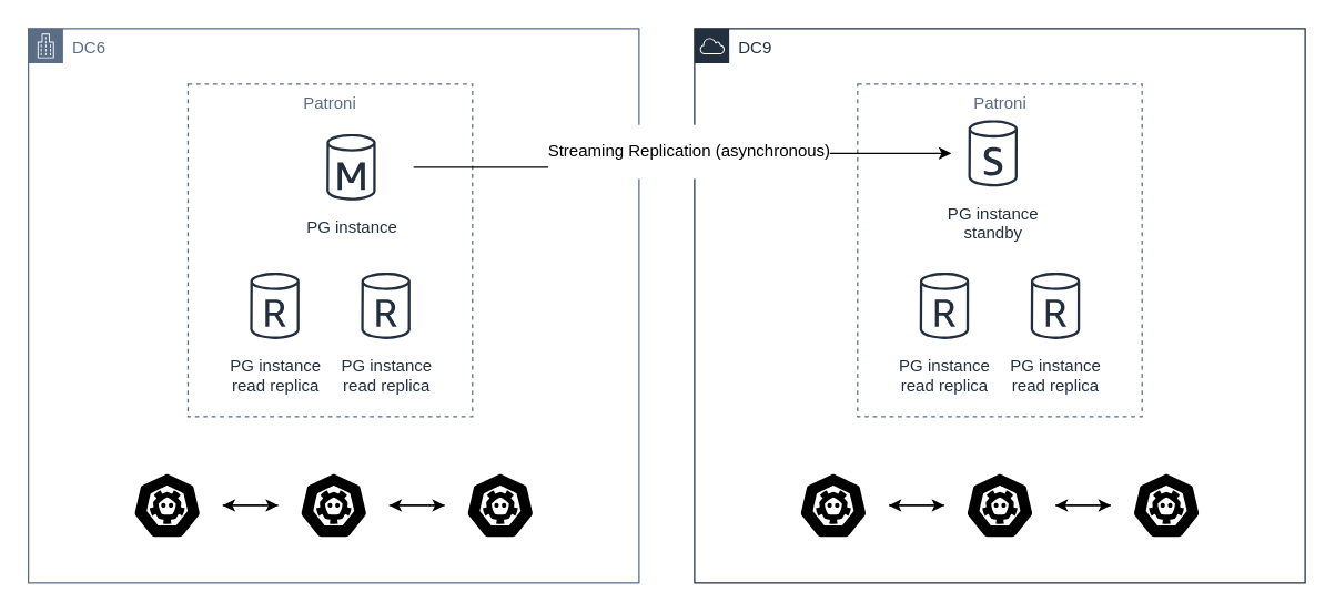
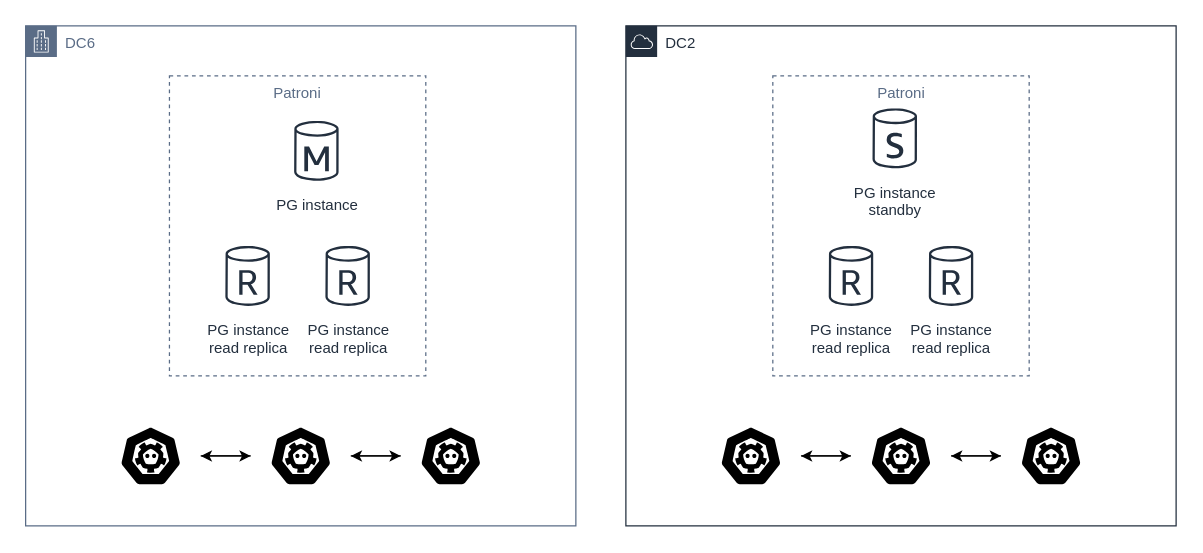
  <mxCell id="0" />
  <mxCell id="1" parent="0" />
- <mxCell id="2" value="DC9" style="points=[[0,0],[0.25,0],[0.5,0],[0.75,0],[1,0],[1,0.25],[1,0.5],[1,0.75],[1,1],[0.75,1],[0.5,1],[0.25,1],[0,1],[0,0.75],[0,0.5],[0,0.25]];outlineConnect=0;gradientColor=none;html=1;whiteSpace=wrap;fontSize=12;fontStyle=0;container=1;pointerEvents=0;collapsible=0;recursiveResize=0;shape=mxgraph.aws4.group;grIcon=mxgraph.aws4.group_aws_cloud;strokeColor=#232F3E;fillColor=none;verticalAlign=top;align=left;spacingLeft=30;fontColor=#232F3E;dashed=0;" vertex="1" parent="1"><mxGeometry x="500" y="20" width="440" height="400" as="geometry" /></mxCell>
+ <mxCell id="2" value="DC2" style="points=[[0,0],[0.25,0],[0.5,0],[0.75,0],[1,0],[1,0.25],[1,0.5],[1,0.75],[1,1],[0.75,1],[0.5,1],[0.25,1],[0,1],[0,0.75],[0,0.5],[0,0.25]];outlineConnect=0;gradientColor=none;html=1;whiteSpace=wrap;fontSize=12;fontStyle=0;container=1;pointerEvents=0;collapsible=0;recursiveResize=0;shape=mxgraph.aws4.group;grIcon=mxgraph.aws4.group_aws_cloud;strokeColor=#232F3E;fillColor=none;verticalAlign=top;align=left;spacingLeft=30;fontColor=#232F3E;dashed=0;" vertex="1" parent="1"><mxGeometry x="500" y="20" width="440" height="400" as="geometry" /></mxCell>
  <mxCell id="3" value="Patroni" style="fillColor=none;strokeColor=#5A6C86;dashed=1;verticalAlign=top;fontStyle=0;fontColor=#5A6C86;whiteSpace=wrap;html=1;" vertex="1" parent="2"><mxGeometry x="117.5" y="40" width="205" height="240" as="geometry" /></mxCell>
  <mxCell id="4" value="PG instance&lt;br&gt;standby" style="sketch=0;outlineConnect=0;fontColor=#232F3E;gradientColor=none;strokeColor=#232F3E;fillColor=#ffffff;dashed=0;verticalLabelPosition=bottom;verticalAlign=top;align=center;html=1;fontSize=12;fontStyle=0;aspect=fixed;shape=mxgraph.aws4.resourceIcon;resIcon=mxgraph.aws4.db_instance_standby;" vertex="1" parent="2"><mxGeometry x="185" y="60" width="60" height="60" as="geometry" /></mxCell>
  <mxCell id="5" value="PG instance&lt;br&gt;read replica" style="sketch=0;outlineConnect=0;fontColor=#232F3E;gradientColor=none;strokeColor=#232F3E;fillColor=#ffffff;dashed=0;verticalLabelPosition=bottom;verticalAlign=top;align=center;html=1;fontSize=12;fontStyle=0;aspect=fixed;shape=mxgraph.aws4.resourceIcon;resIcon=mxgraph.aws4.db_instance_read_replica;" vertex="1" parent="2"><mxGeometry x="150" y="170" width="60" height="60" as="geometry" /></mxCell>
  <mxCell id="6" value="PG instance&lt;br&gt;read replica" style="sketch=0;outlineConnect=0;fontColor=#232F3E;gradientColor=none;strokeColor=#232F3E;fillColor=#ffffff;dashed=0;verticalLabelPosition=bottom;verticalAlign=top;align=center;html=1;fontSize=12;fontStyle=0;aspect=fixed;shape=mxgraph.aws4.resourceIcon;resIcon=mxgraph.aws4.db_instance_read_replica;" vertex="1" parent="2"><mxGeometry x="230" y="170" width="60" height="60" as="geometry" /></mxCell>
  <mxCell id="7" value="" style="sketch=0;html=1;dashed=0;whitespace=wrap;fillColor=#000000;strokeColor=#ffffff;points=[[0.005,0.63,0],[0.1,0.2,0],[0.9,0.2,0],[0.5,0,0],[0.995,0.63,0],[0.72,0.99,0],[0.5,1,0],[0.28,0.99,0]];verticalLabelPosition=bottom;align=center;verticalAlign=top;shape=mxgraph.kubernetes.icon;prIcon=etcd" vertex="1" parent="2"><mxGeometry x="180" y="320" width="80" height="48" as="geometry" /></mxCell>
  <mxCell id="8" value="" style="sketch=0;html=1;dashed=0;whitespace=wrap;fillColor=#000000;strokeColor=#ffffff;points=[[0.005,0.63,0],[0.1,0.2,0],[0.9,0.2,0],[0.5,0,0],[0.995,0.63,0],[0.72,0.99,0],[0.5,1,0],[0.28,0.99,0]];verticalLabelPosition=bottom;align=center;verticalAlign=top;shape=mxgraph.kubernetes.icon;prIcon=etcd" vertex="1" parent="2"><mxGeometry x="60" y="320" width="80" height="48" as="geometry" /></mxCell>
  <mxCell id="9" style="edgeStyle=orthogonalEdgeStyle;rounded=0;orthogonalLoop=1;jettySize=auto;html=1;" edge="1" parent="2" source="10" target="7"><mxGeometry relative="1" as="geometry"><mxPoint x="280" y="344" as="targetPoint" /></mxGeometry></mxCell>
  <mxCell id="10" value="" style="sketch=0;html=1;dashed=0;whitespace=wrap;fillColor=#000000;strokeColor=#ffffff;points=[[0.005,0.63,0],[0.1,0.2,0],[0.9,0.2,0],[0.5,0,0],[0.995,0.63,0],[0.72,0.99,0],[0.5,1,0],[0.28,0.99,0]];verticalLabelPosition=bottom;align=center;verticalAlign=top;shape=mxgraph.kubernetes.icon;prIcon=etcd" vertex="1" parent="2"><mxGeometry x="300" y="320" width="80" height="48" as="geometry" /></mxCell>
  <mxCell id="11" style="edgeStyle=orthogonalEdgeStyle;rounded=0;orthogonalLoop=1;jettySize=auto;html=1;" edge="1" parent="2" source="8" target="7"><mxGeometry relative="1" as="geometry" /></mxCell>
  <mxCell id="12" style="edgeStyle=orthogonalEdgeStyle;rounded=0;orthogonalLoop=1;jettySize=auto;html=1;" edge="1" parent="2" source="7" target="10"><mxGeometry relative="1" as="geometry" /></mxCell>
  <mxCell id="13" style="edgeStyle=orthogonalEdgeStyle;rounded=0;orthogonalLoop=1;jettySize=auto;html=1;" edge="1" parent="2" source="7" target="8"><mxGeometry relative="1" as="geometry" /></mxCell>
  <mxCell id="14" value="DC6&lt;span style=&quot;white-space: pre;&quot;&gt;&#09;&lt;/span&gt;" style="points=[[0,0],[0.25,0],[0.5,0],[0.75,0],[1,0],[1,0.25],[1,0.5],[1,0.75],[1,1],[0.75,1],[0.5,1],[0.25,1],[0,1],[0,0.75],[0,0.5],[0,0.25]];outlineConnect=0;gradientColor=none;html=1;whiteSpace=wrap;fontSize=12;fontStyle=0;container=1;pointerEvents=0;collapsible=0;recursiveResize=0;shape=mxgraph.aws4.group;grIcon=mxgraph.aws4.group_corporate_data_center;strokeColor=#5A6C86;fillColor=none;verticalAlign=top;align=left;spacingLeft=30;fontColor=#5A6C86;dashed=0;" vertex="1" parent="1"><mxGeometry x="20" y="20" width="440" height="400" as="geometry" /></mxCell>
  <mxCell id="15" value="Patroni" style="fillColor=none;strokeColor=#5A6C86;dashed=1;verticalAlign=top;fontStyle=0;fontColor=#5A6C86;whiteSpace=wrap;html=1;" vertex="1" parent="14"><mxGeometry x="115" y="40" width="205" height="240" as="geometry" /></mxCell>
  <mxCell id="16" value="PG instance&lt;br&gt;read replica" style="sketch=0;outlineConnect=0;fontColor=#232F3E;gradientColor=none;strokeColor=#232F3E;fillColor=#ffffff;dashed=0;verticalLabelPosition=bottom;verticalAlign=top;align=center;html=1;fontSize=12;fontStyle=0;aspect=fixed;shape=mxgraph.aws4.resourceIcon;resIcon=mxgraph.aws4.db_instance_read_replica;" vertex="1" parent="14"><mxGeometry x="147.5" y="170" width="60" height="60" as="geometry" /></mxCell>
  <mxCell id="17" value="PG instance" style="sketch=0;outlineConnect=0;fontColor=#232F3E;gradientColor=none;strokeColor=#232F3E;fillColor=#ffffff;dashed=0;verticalLabelPosition=bottom;verticalAlign=top;align=center;html=1;fontSize=12;fontStyle=0;aspect=fixed;shape=mxgraph.aws4.resourceIcon;resIcon=mxgraph.aws4.db_instance;" vertex="1" parent="14"><mxGeometry x="187.5" y="70" width="90" height="60" as="geometry" /></mxCell>
  <mxCell id="18" value="PG instance&lt;br&gt;read replica" style="sketch=0;outlineConnect=0;fontColor=#232F3E;gradientColor=none;strokeColor=#232F3E;fillColor=#ffffff;dashed=0;verticalLabelPosition=bottom;verticalAlign=top;align=center;html=1;fontSize=12;fontStyle=0;aspect=fixed;shape=mxgraph.aws4.resourceIcon;resIcon=mxgraph.aws4.db_instance_read_replica;" vertex="1" parent="14"><mxGeometry x="227.5" y="170" width="60" height="60" as="geometry" /></mxCell>
  <mxCell id="19" value="" style="sketch=0;html=1;dashed=0;whitespace=wrap;fillColor=#000000;strokeColor=#ffffff;points=[[0.005,0.63,0],[0.1,0.2,0],[0.9,0.2,0],[0.5,0,0],[0.995,0.63,0],[0.72,0.99,0],[0.5,1,0],[0.28,0.99,0]];verticalLabelPosition=bottom;align=center;verticalAlign=top;shape=mxgraph.kubernetes.icon;prIcon=etcd" vertex="1" parent="14"><mxGeometry x="180" y="320" width="80" height="48" as="geometry" /></mxCell>
  <mxCell id="20" value="" style="sketch=0;html=1;dashed=0;whitespace=wrap;fillColor=#000000;strokeColor=#ffffff;points=[[0.005,0.63,0],[0.1,0.2,0],[0.9,0.2,0],[0.5,0,0],[0.995,0.63,0],[0.72,0.99,0],[0.5,1,0],[0.28,0.99,0]];verticalLabelPosition=bottom;align=center;verticalAlign=top;shape=mxgraph.kubernetes.icon;prIcon=etcd" vertex="1" parent="14"><mxGeometry x="60" y="320" width="80" height="48" as="geometry" /></mxCell>
  <mxCell id="21" style="edgeStyle=orthogonalEdgeStyle;rounded=0;orthogonalLoop=1;jettySize=auto;html=1;" edge="1" parent="14" source="22" target="19"><mxGeometry relative="1" as="geometry"><mxPoint x="280" y="344" as="targetPoint" /></mxGeometry></mxCell>
  <mxCell id="22" value="" style="sketch=0;html=1;dashed=0;whitespace=wrap;fillColor=#000000;strokeColor=#ffffff;points=[[0.005,0.63,0],[0.1,0.2,0],[0.9,0.2,0],[0.5,0,0],[0.995,0.63,0],[0.72,0.99,0],[0.5,1,0],[0.28,0.99,0]];verticalLabelPosition=bottom;align=center;verticalAlign=top;shape=mxgraph.kubernetes.icon;prIcon=etcd" vertex="1" parent="14"><mxGeometry x="300" y="320" width="80" height="48" as="geometry" /></mxCell>
  <mxCell id="23" style="edgeStyle=orthogonalEdgeStyle;rounded=0;orthogonalLoop=1;jettySize=auto;html=1;" edge="1" parent="14" source="20" target="19"><mxGeometry relative="1" as="geometry" /></mxCell>
  <mxCell id="24" style="edgeStyle=orthogonalEdgeStyle;rounded=0;orthogonalLoop=1;jettySize=auto;html=1;" edge="1" parent="14" source="19" target="22"><mxGeometry relative="1" as="geometry" /></mxCell>
  <mxCell id="25" style="edgeStyle=orthogonalEdgeStyle;rounded=0;orthogonalLoop=1;jettySize=auto;html=1;" edge="1" parent="14" source="19" target="20"><mxGeometry relative="1" as="geometry" /></mxCell>
- <mxCell id="26" style="edgeStyle=orthogonalEdgeStyle;rounded=0;orthogonalLoop=1;jettySize=auto;html=1;" edge="1" parent="1" source="17" target="4"><mxGeometry relative="1" as="geometry" /></mxCell>
- <mxCell id="27" value="&lt;h3 style=&quot;font-size: 12px;&quot; class=&quot;title&quot;&gt;&lt;font style=&quot;font-size: 12px;&quot;&gt;&lt;span style=&quot;font-weight: normal;&quot;&gt;Streaming Replication (asynchronous)&lt;/span&gt;&lt;br&gt;&lt;/font&gt;&lt;/h3&gt;" style="edgeLabel;html=1;align=center;verticalAlign=middle;resizable=0;points=[];" vertex="1" connectable="0" parent="26"><mxGeometry x="0.048" y="2" relative="1" as="geometry"><mxPoint as="offset" /></mxGeometry></mxCell>
